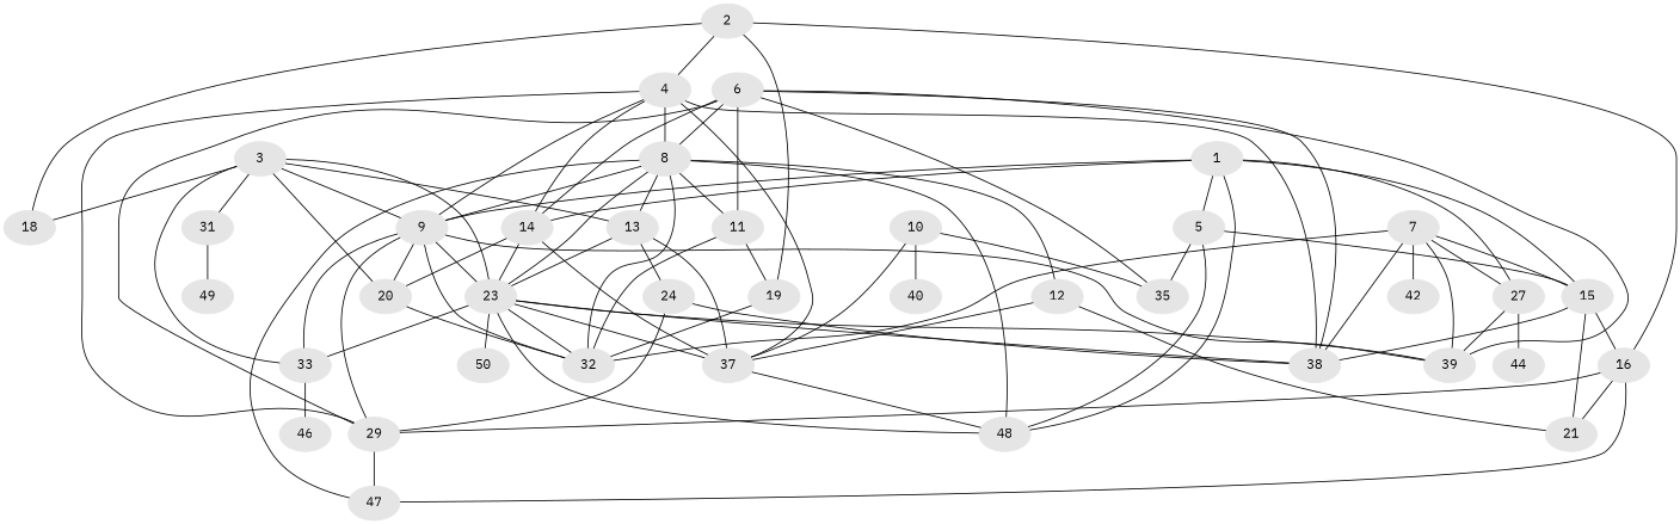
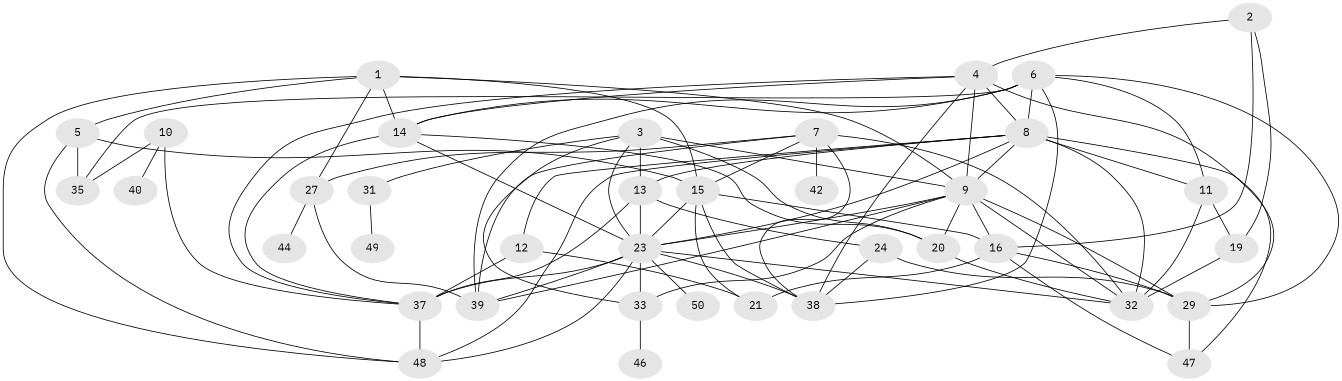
  graph {
    fontname="IBM Plex Mono"
    node [color=gray90 fontname="IBM Plex Mono" style=filled]
    edge [fontname="IBM Plex Mono" weight=1.0]
    1
    5
    9
    14
    15
    27
    48
    35
    16
    20
    23
    33
    29
    39
    32
    37
    38
    21
    44
    2
    4
-   18
    19
    8
    47
    3
    13
    31
    24
    50
    49
    46
    11
    12
    6
    7
    42
    10
    40
    1 -- 5
    1 -- 9
    1 -- 14
    1 -- 15
    1 -- 27
    1 -- 48
    5 -- 15
    5 -- 48
    5 -- 35
+   9 -- 16
    9 -- 20
    9 -- 23
    9 -- 33
    9 -- 29
    9 -- 39
    9 -- 32
    14 -- 20
    14 -- 23
    14 -- 37
    15 -- 16
+   15 -- 23
    15 -- 38
    15 -- 21
    27 -- 39 [weight=2.0]
    27 -- 44
    16 -- 29
    16 -- 21 [weight=2.0]
    16 -- 47
    20 -- 32
    23 -- 48
    23 -- 33
    23 -- 39
    23 -- 32
    23 -- 37
    23 -- 38
    23 -- 50
    33 -- 46
    29 -- 47
    37 -- 48
    2 -- 16
    2 -- 4
-   2 -- 18
    2 -- 19
    4 -- 9
    4 -- 14
    4 -- 29
    4 -- 37
    4 -- 38
    4 -- 8
    19 -- 32 [weight=2.0]
    8 -- 9
    8 -- 48
    8 -- 23
    8 -- 32
    8 -- 47
    8 -- 13
    8 -- 11
    8 -- 12
    3 -- 9
    3 -- 20 [weight=2.0]
    3 -- 23
    3 -- 33
-   3 -- 18
    3 -- 13
    3 -- 31
    13 -- 23
    13 -- 37 [weight=2.0]
    13 -- 24
    31 -- 49
    24 -- 29
    24 -- 38
    11 -- 32
    11 -- 19 [weight=2.0]
    12 -- 37
    12 -- 21
    6 -- 14
    6 -- 35
    6 -- 29
    6 -- 39
    6 -- 38
    6 -- 8
    6 -- 11
    7 -- 15
    7 -- 27
    7 -- 39
    7 -- 32 [weight=2.0]
    7 -- 38
    7 -- 42
    10 -- 35
    10 -- 37
    10 -- 40
  }
